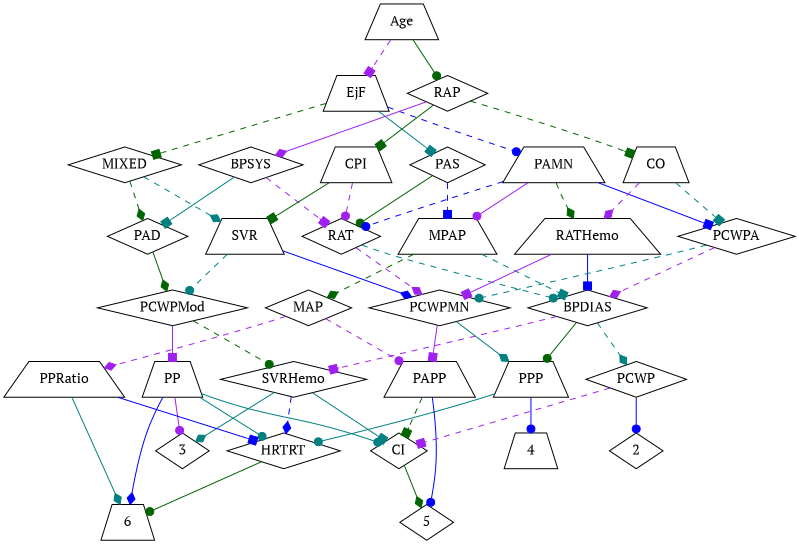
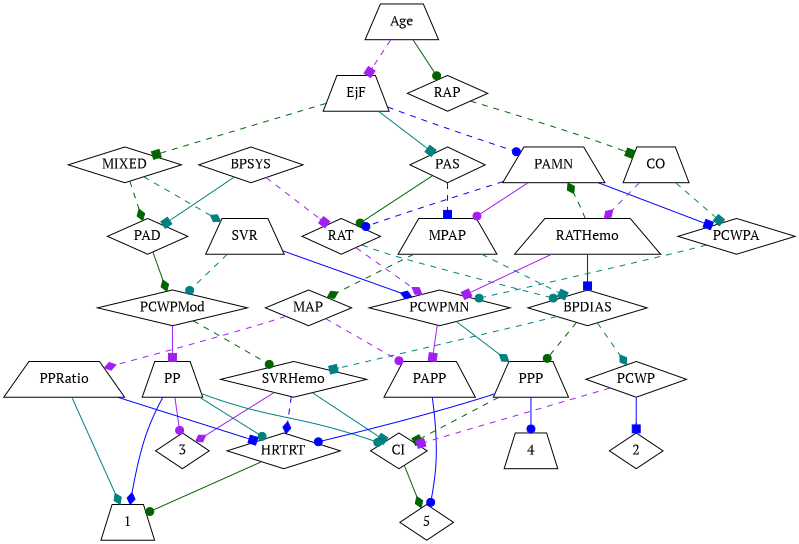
  strict digraph {
    fontname="PT Serif"
    node [fontname="PT Serif" shape=diamond]
    edge [arrowhead=box color=teal fontname="PT Serif" style=solid]
-   1 [height=0.5 shape=trapezium width=0.75 label=6]
+   1 [height=0.5 shape=trapezium width=0.75]
    2 [height=0.5 width=0.75]
    3 [height=0.5 width=0.75]
    4 [height=0.5 shape=trapezium width=0.75]
    5 [height=0.5 width=0.75]
    Age [height=0.5 shape=trapezium width=0.75]
    EjF [height=0.5 shape=trapezium width=0.75]
    RAP [height=0.5 width=0.77632]
    MIXED [height=0.5 width=1.1193]
    PAS [height=0.5 width=0.75]
    PAMN [height=0.5 shape=trapezium width=1.011]
    BPSYS [height=0.5 width=1.0471]
    CO [height=0.5 shape=trapezium width=0.75]
-   CPI [height=0.5 shape=trapezium width=0.75]
    PAD [height=0.5 width=0.79437]
    SVR [height=0.5 shape=trapezium width=0.77632]
    MPAP [height=0.5 shape=trapezium width=0.97491]
    RAT [height=0.5 width=0.75827]
    RATHemo [height=0.5 shape=trapezium width=1.3721]
    PCWPA [height=0.5 width=1.1555]
    PCWPMod [height=0.5 width=1.4443]
    PCWPMN [height=0.5 width=1.3902]
    BPDIAS [height=0.5 width=1.1735]
    MAP [height=0.5 width=0.84854]
    SVRHemo [height=0.5 width=1.3902]
    PP [height=0.5 shape=trapezium width=0.75]
    PPP [height=0.5 shape=trapezium width=0.75]
    PAPP [height=0.5 shape=trapezium width=0.88464]
    PCWP [height=0.5 width=0.97491]
    PPRatio [height=0.5 shape=trapezium width=1.1013]
    CI [height=0.5 width=0.75]
    HRTRT [height=0.5 width=1.1013]
    Age -> EjF [color=purple style=dashed]
    Age -> RAP [arrowhead=dot color=darkgreen]
    EjF -> MIXED [color=darkgreen style=dashed]
    EjF -> PAS
    EjF -> PAMN [arrowhead=dot color=blue style=dashed]
-   RAP -> BPSYS [arrowhead=diamond color=purple]
    RAP -> CO [color=darkgreen style=dashed]
-   RAP -> CPI [color=darkgreen]
    MIXED -> PAD [arrowhead=diamond color=darkgreen style=dashed]
    MIXED -> SVR [arrowhead=diamond style=dashed]
    PAS -> MPAP [color=blue style=dashed]
    PAS -> RAT [arrowhead=dot color=darkgreen]
    PAMN -> MPAP [arrowhead=dot color=purple]
    PAMN -> RAT [arrowhead=dot color=blue style=dashed]
-   PAMN -> RATHemo [arrowhead=diamond color=darkgreen style=dashed]
+   RATHemo -> PAMN [arrowhead=diamond color=darkgreen style=dashed]
    PAMN -> PCWPA [color=blue]
    BPSYS -> PAD
    BPSYS -> RAT [color=purple style=dashed]
    CO -> RATHemo [arrowhead=diamond color=purple style=dashed]
    CO -> PCWPA [style=dashed]
-   CPI -> SVR [color=darkgreen]
-   CPI -> RAT [arrowhead=dot color=purple style=dashed]
    PAD -> PCWPMod [arrowhead=diamond color=darkgreen]
    SVR -> PCWPMod [arrowhead=dot style=dashed]
    SVR -> PCWPMN [arrowhead=diamond color=blue]
    MPAP -> BPDIAS [style=dashed]
    MPAP -> MAP [arrowhead=diamond color=darkgreen style=dashed]
    RAT -> PCWPMN [arrowhead=diamond color=purple style=dashed]
    RAT -> BPDIAS [arrowhead=dot style=dashed]
    RATHemo -> PCWPMN [color=purple]
    RATHemo -> BPDIAS [color=blue]
    PCWPA -> PCWPMN [arrowhead=dot style=dashed]
-   PCWPA -> BPDIAS [arrowhead=diamond color=purple style=dashed]
    PCWPMod -> SVRHemo [arrowhead=dot color=darkgreen style=dashed]
    PCWPMod -> PP [color=purple]
    PCWPMN -> PPP [arrowhead=diamond]
    PCWPMN -> PAPP [color=purple]
-   BPDIAS -> SVRHemo [color=purple style=dashed]
-   BPDIAS -> PPP [arrowhead=dot color=darkgreen]
+   BPDIAS -> SVRHemo [style=dashed]
+   BPDIAS -> PPP [arrowhead=dot color=darkgreen style=dashed]
    BPDIAS -> PCWP [arrowhead=diamond style=dashed]
    MAP -> PAPP [arrowhead=dot color=purple style=dashed]
    MAP -> PPRatio [arrowhead=diamond color=purple style=dashed]
-   SVRHemo -> 3 [arrowhead=diamond]
+   SVRHemo -> 3 [arrowhead=diamond color=purple]
    SVRHemo -> CI
    SVRHemo -> HRTRT [arrowhead=diamond color=blue style=dashed]
    PP -> 1 [arrowhead=diamond color=blue]
    PP -> 3 [arrowhead=dot color=purple]
    PP -> CI [arrowhead=dot]
    PP -> HRTRT [arrowhead=dot]
    PPP -> 4 [arrowhead=dot color=blue]
-   PAPP -> CI [color=darkgreen style=dashed]
-   PPP -> HRTRT [arrowhead=dot]
+   PPP -> CI [color=darkgreen style=dashed]
+   PPP -> HRTRT [arrowhead=dot color=blue]
    PAPP -> 5 [arrowhead=dot color=blue]
-   PCWP -> 2 [arrowhead=dot color=blue]
+   PCWP -> 2 [color=blue]
    PCWP -> CI [color=purple style=dashed]
    PPRatio -> 1 [arrowhead=diamond]
    PPRatio -> HRTRT [color=blue]
    CI -> 5 [arrowhead=diamond color=darkgreen]
    HRTRT -> 1 [arrowhead=dot color=darkgreen]
  }
